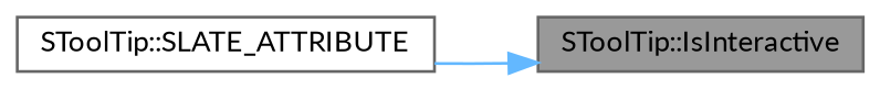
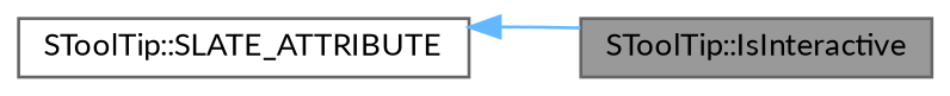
  digraph {
    rankdir=RL
    fontname=Lato
    node [fontname=Lato fontsize=10 shape=box style=filled]
    n1 [color=gray40 fillcolor=grey60 fontcolor=black height=0.2 label="SToolTip::IsInteractive" width=0.4]
    n2 [color=grey40 fillcolor=white height=0.2 label="SToolTip::SLATE_ATTRIBUTE" width=0.4]
-   n1 -> n2 [color=steelblue1 dir=back fontname=Lato fontsize=10 labelfontname=Helvetica labelfontsize=10 style=solid]
+   n2 -> n1 [color=steelblue1 dir=back fontname=Lato fontsize=10 labelfontname=Helvetica labelfontsize=10 style=solid]
  }
